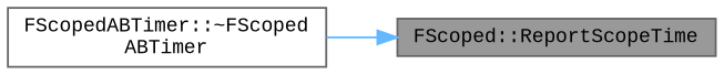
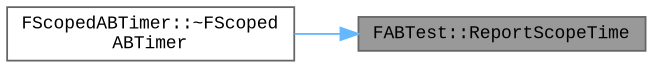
  digraph {
    rankdir=RL
    fontname="Liberation Mono"
    node [fontname="Liberation Mono" fontsize=10 shape=box style=filled]
-   n1 [color=gray40 fillcolor=grey60 fontcolor=black height=0.2 label="FScoped::ReportScopeTime" width=0.4]
+   n1 [color=gray40 fillcolor=grey60 fontcolor=black height=0.2 label="FABTest::ReportScopeTime" width=0.4]
    n2 [color=grey40 fillcolor=white height=0.2 label="FScopedABTimer::~FScoped\lABTimer" width=0.4]
    n1 -> n2 [color=steelblue1 dir=back fontname="Liberation Mono" fontsize=10 labelfontname=Helvetica labelfontsize=10 style=solid]
  }
